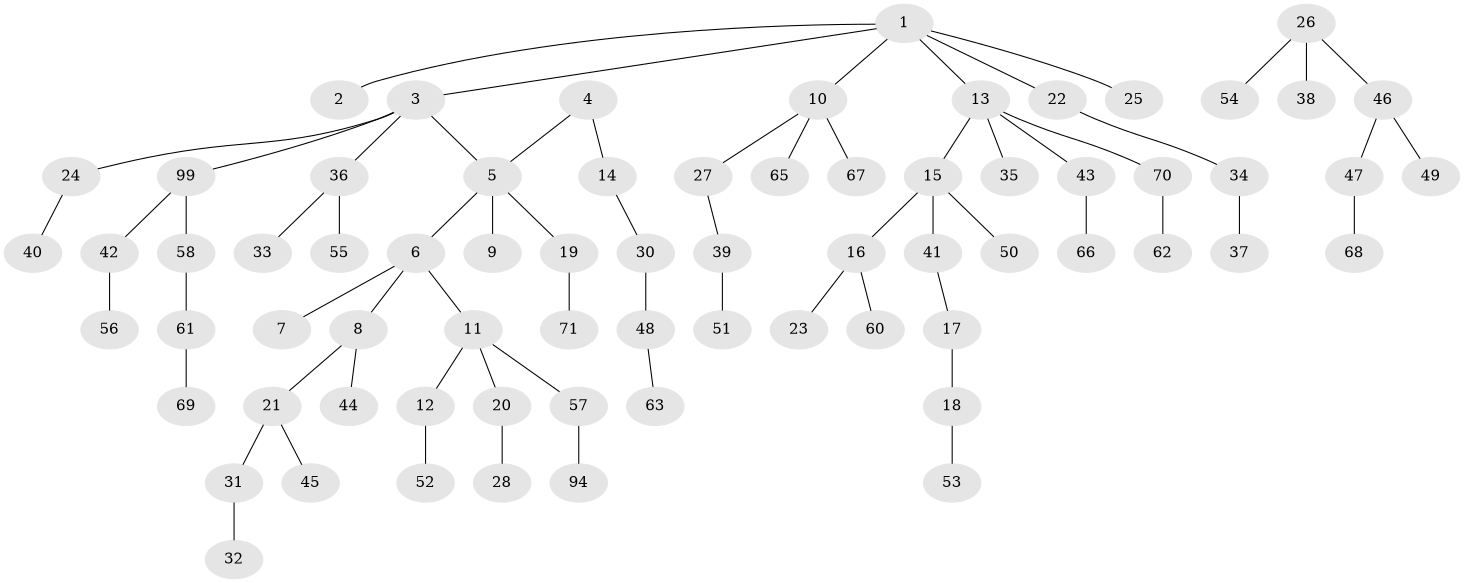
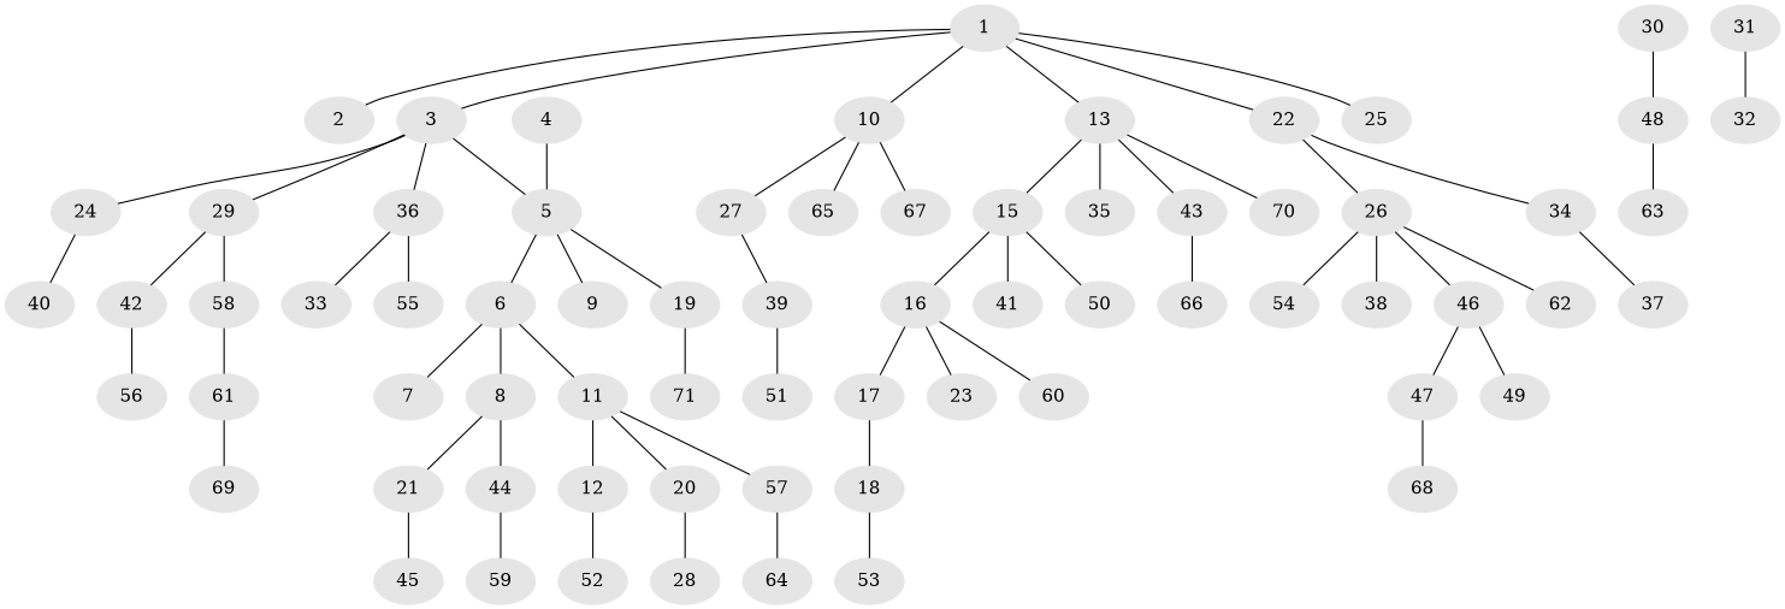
  graph {
    node [color=gray90 style=filled]
    1
    2
    3
    10
    13
    22
    25
    24
-   29 [label=99]
+   29
    36
    5
    27
    65
    67
    15
    35
    43
    70
    26
    34
    4
-   14
    40
    42
    58
    33
    55
    6
    9
    19
    30
    7
    8
    11
    71
    21
    44
    12
    20
    57
    31
    45
+   59
    39
    52
    28
-   64 [label=94]
+   64
    16
    41
    50
    66
    48
    17
    23
    60
    18
    53
    32
    54
    38
    46
    62
    37
    47
    49
    51
    56
    61
    63
    68
    69
    1 -- 2
    1 -- 3
    1 -- 10
    1 -- 13
    1 -- 22
    1 -- 25
    3 -- 24
    3 -- 29
    3 -- 36
    3 -- 5
    10 -- 27
    10 -- 65
    10 -- 67
    13 -- 15
    13 -- 35
    13 -- 43
    13 -- 70
+   22 -- 26
    22 -- 34
    24 -- 40
    29 -- 42
    29 -- 58
    36 -- 33
    36 -- 55
    5 -- 6
    5 -- 9
    5 -- 19
    27 -- 39
    15 -- 16
    15 -- 41
    15 -- 50
    43 -- 66
    26 -- 54
    26 -- 38
    26 -- 46
-   70 -- 62
+   26 -- 62
    34 -- 37
    4 -- 5
-   4 -- 14
-   14 -- 30
    42 -- 56
    58 -- 61
    6 -- 7
    6 -- 8
    6 -- 11
    19 -- 71
    30 -- 48
    8 -- 21
    8 -- 44
    11 -- 12
    11 -- 20
    11 -- 57
-   21 -- 31
    21 -- 45
+   44 -- 59
    12 -- 52
    20 -- 28
    57 -- 64
    31 -- 32
    39 -- 51
-   41 -- 17
+   16 -- 17
    16 -- 23
    16 -- 60
    48 -- 63
    17 -- 18
    18 -- 53
    46 -- 47
    46 -- 49
    47 -- 68
    61 -- 69
  }
